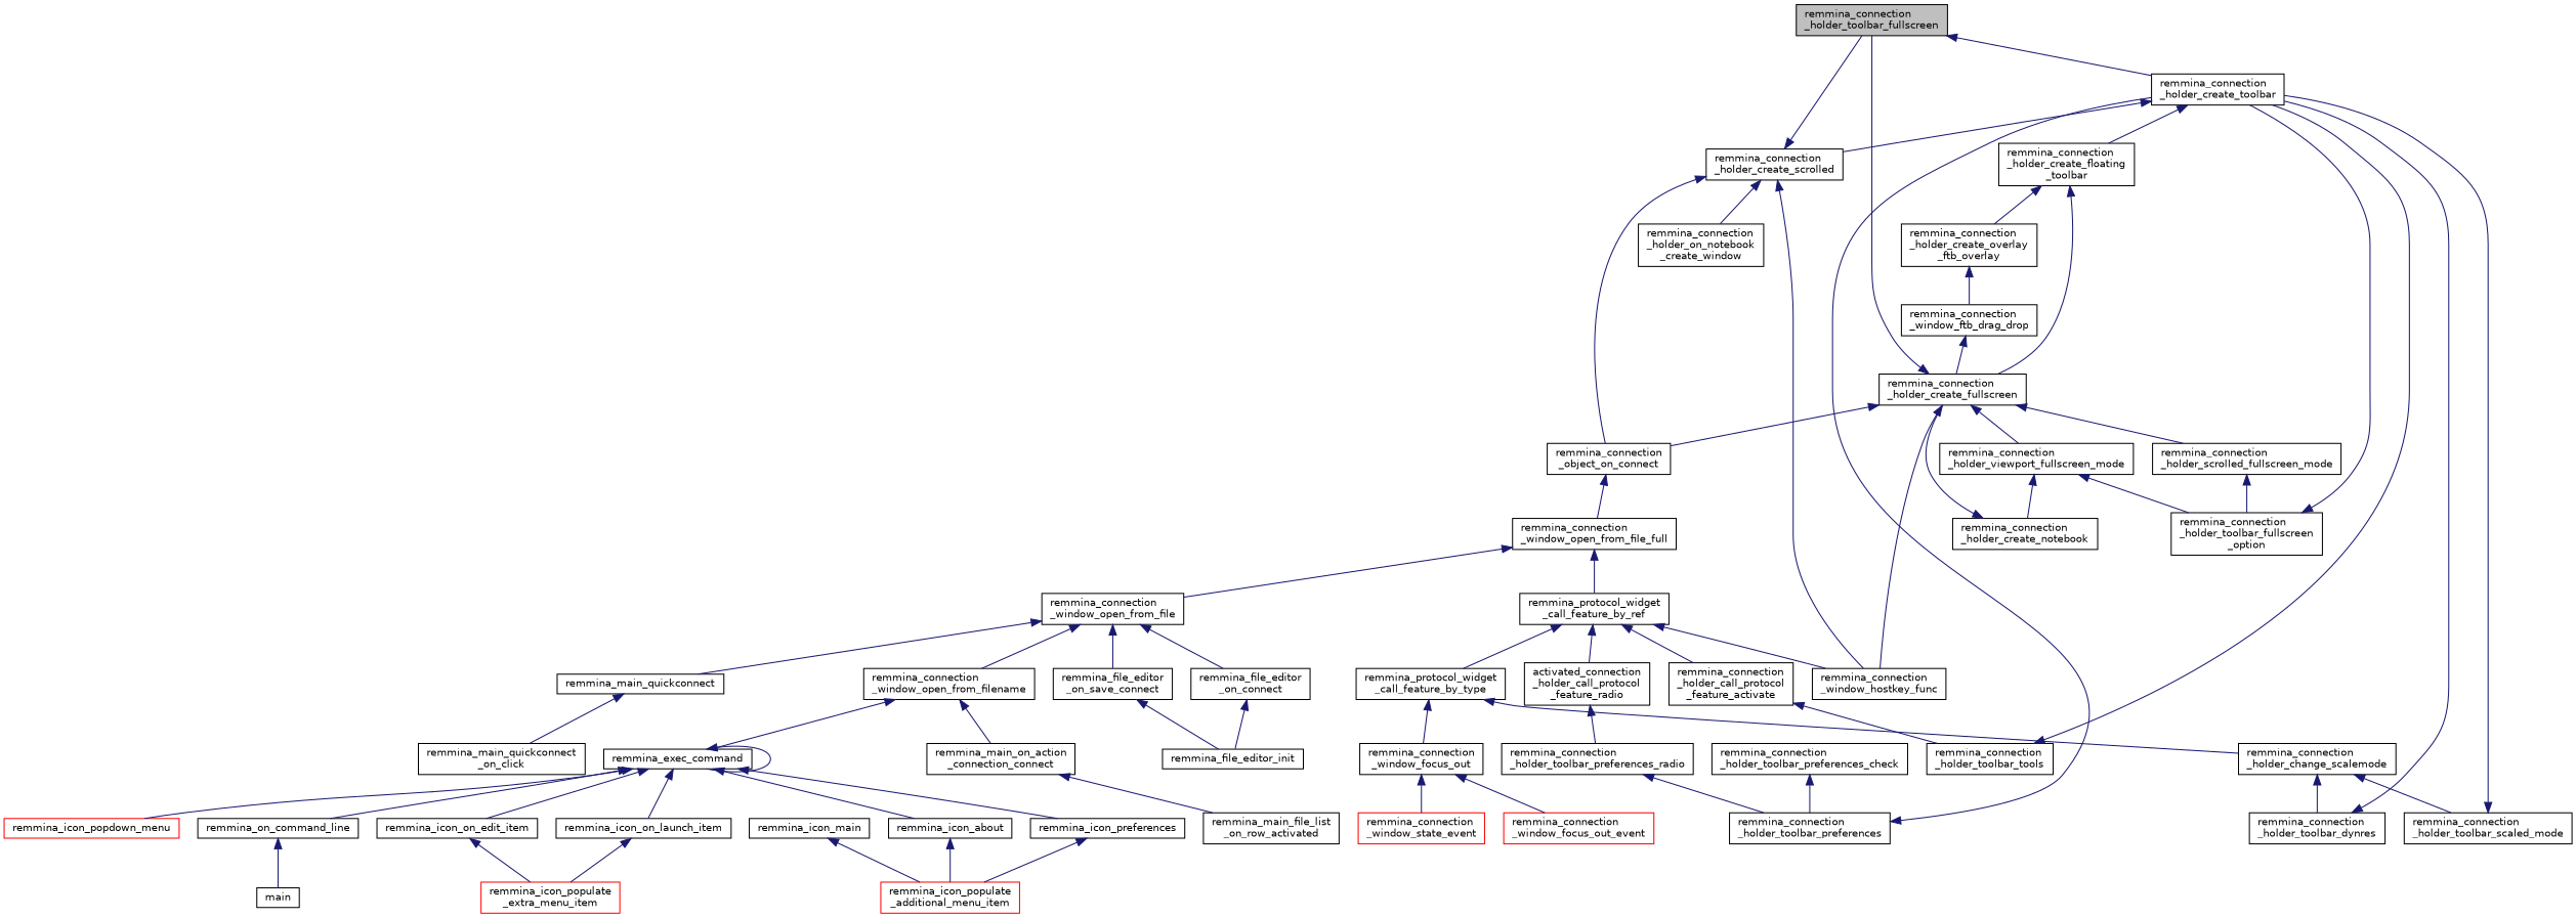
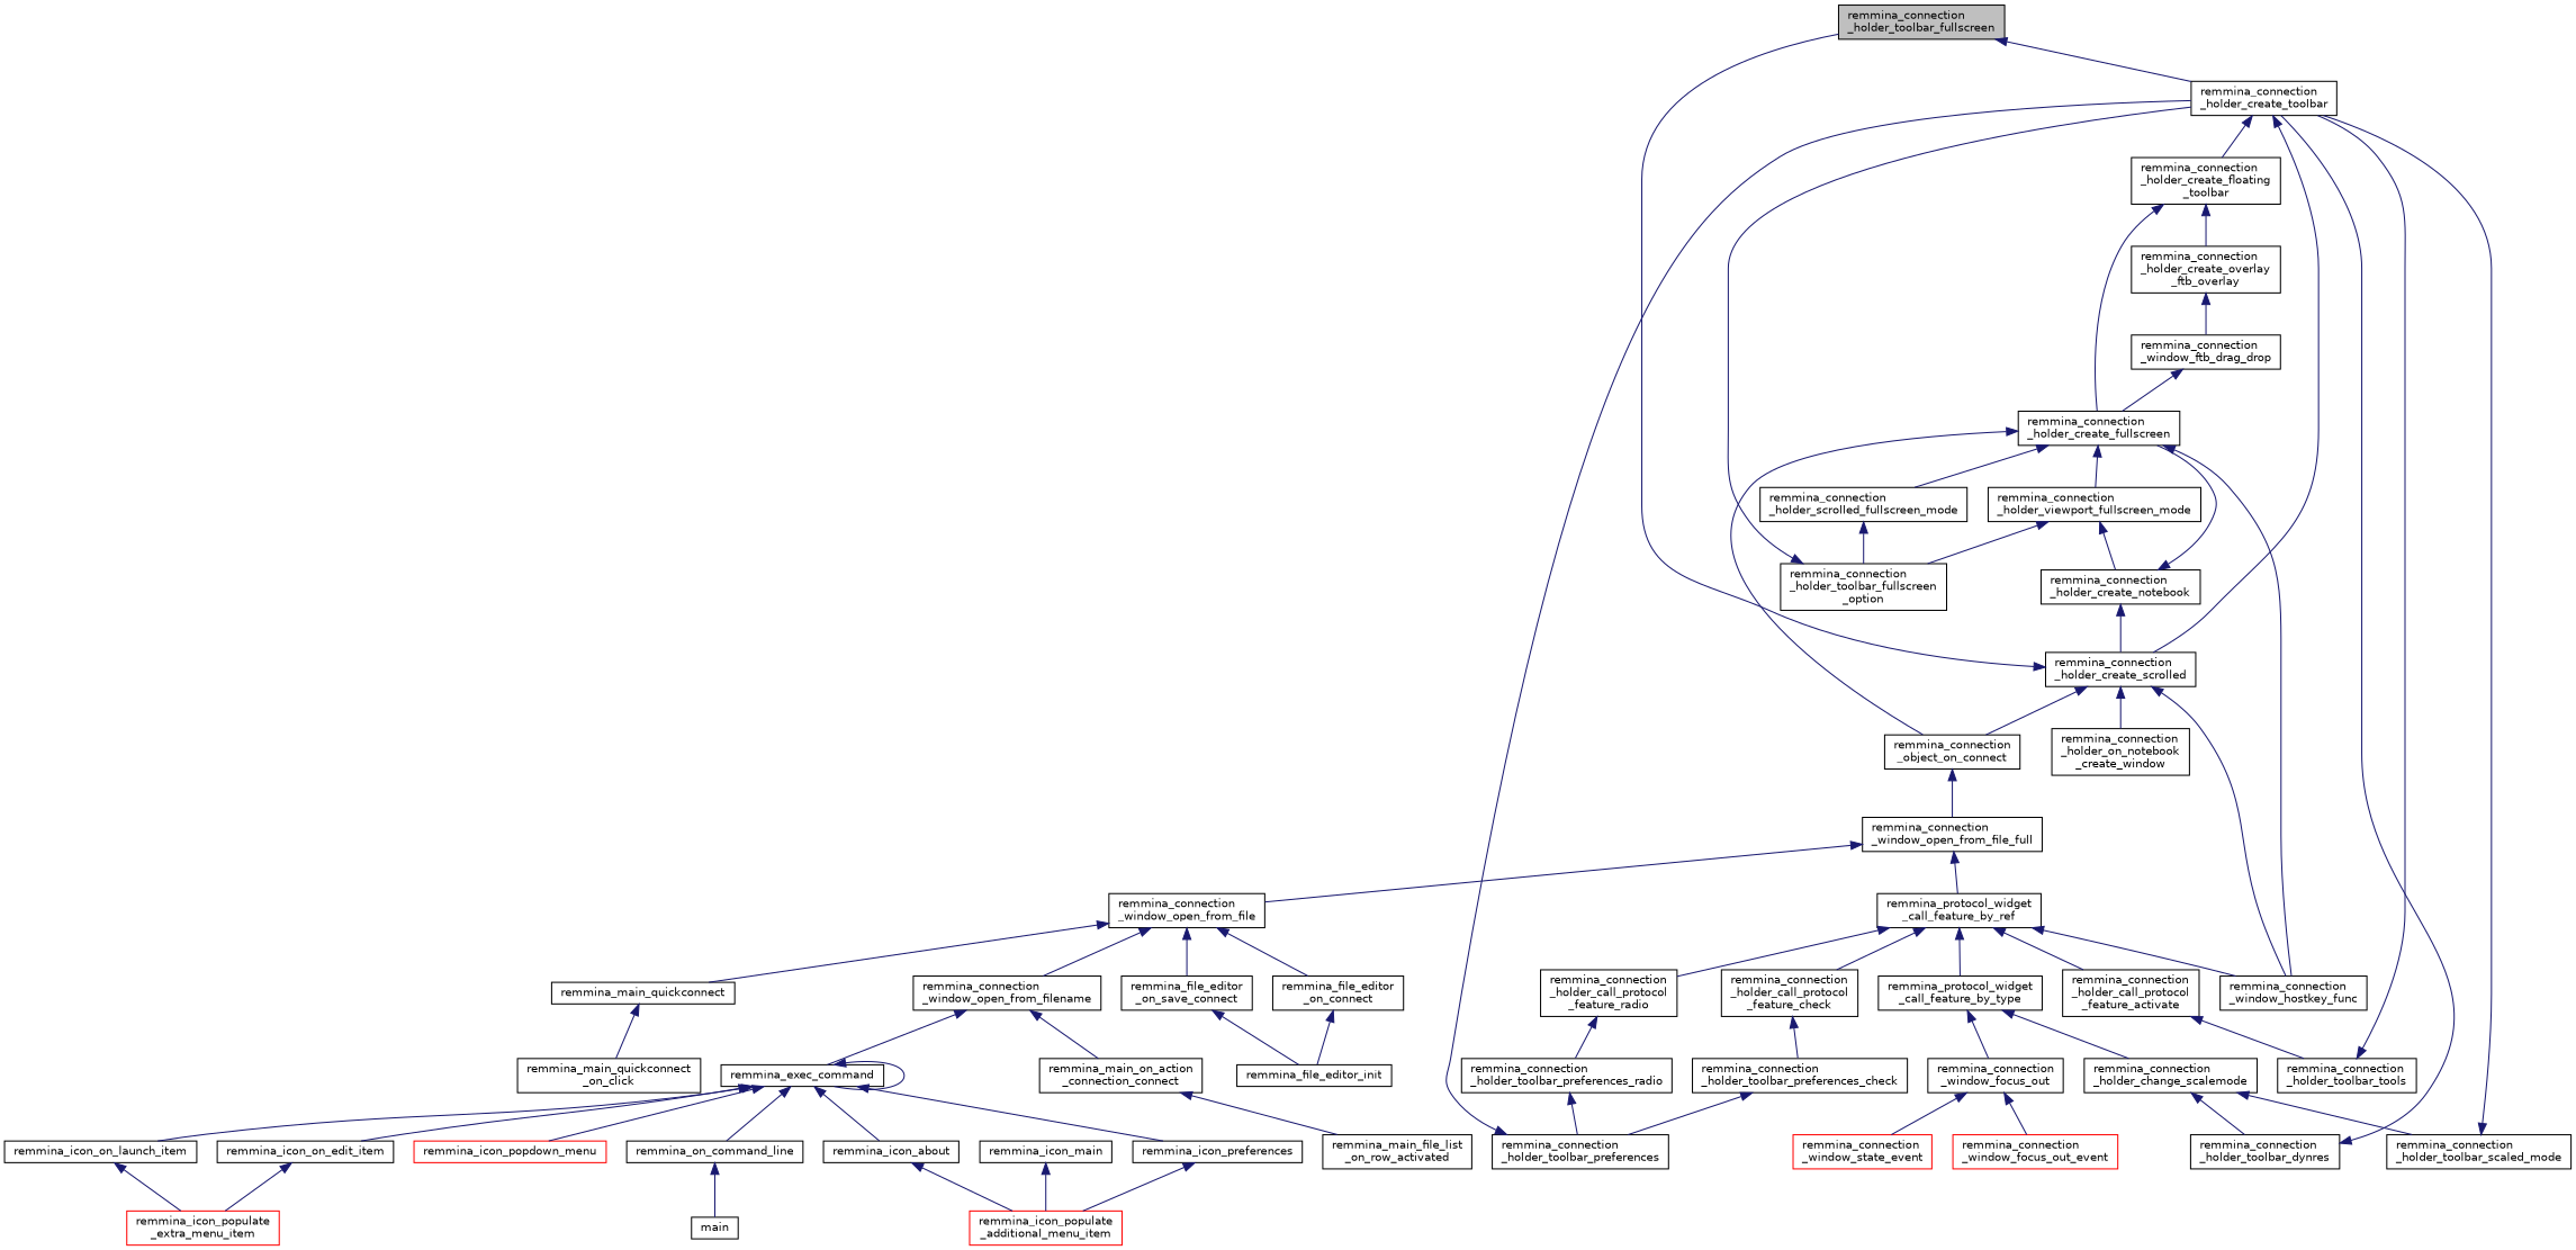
  digraph {
    rankdir=TB
    node [color=black fillcolor=white fontname=Helvetica fontsize=10 shape=record style=filled]
    edge [color=midnightblue dir=back fontname=Helvetica fontsize=10 labelfontname=Helvetica labelfontsize=10 style=solid]
    n1 [fillcolor=grey75 fontcolor=black height=0.2 label="remmina_connection\l_holder_toolbar_fullscreen" width=0.4]
    n2 [height=0.2 label="remmina_connection\l_holder_create_toolbar" width=0.4]
    n3 [height=0.2 label="remmina_connection\l_holder_create_floating\l_toolbar" width=0.4]
    n4 [height=0.2 label="remmina_connection\l_holder_create_scrolled" width=0.4]
    n5 [height=0.2 label="remmina_connection\l_holder_create_overlay\l_ftb_overlay" width=0.4]
    n6 [height=0.2 label="remmina_connection\l_holder_create_fullscreen" width=0.4]
    n7 [height=0.2 label="remmina_connection\l_window_hostkey_func" width=0.4]
    n8 [height=0.2 label="remmina_connection\l_object_on_connect" width=0.4]
    n9 [height=0.2 label="remmina_connection\l_holder_on_notebook\l_create_window" width=0.4]
    n10 [height=0.2 label="remmina_connection\l_window_ftb_drag_drop" width=0.4]
    n11 [height=0.2 label="remmina_connection\l_holder_viewport_fullscreen_mode" width=0.4]
    n12 [height=0.2 label="remmina_connection\l_holder_scrolled_fullscreen_mode" width=0.4]
    n13 [height=0.2 label="remmina_connection\l_holder_toolbar_fullscreen\l_option" width=0.4]
    n14 [height=0.2 label="remmina_connection\l_holder_create_notebook" width=0.4]
    n15 [height=0.2 label="remmina_connection\l_window_open_from_file_full" width=0.4]
    n16 [height=0.2 label="remmina_connection\l_window_open_from_file" width=0.4]
    n17 [height=0.2 label="remmina_protocol_widget\l_call_feature_by_ref" width=0.4]
    n18 [height=0.2 label="remmina_connection\l_window_open_from_filename" width=0.4]
    n19 [height=0.2 label="remmina_file_editor\l_on_connect" width=0.4]
    n20 [height=0.2 label="remmina_file_editor\l_on_save_connect" width=0.4]
    n21 [height=0.2 label=remmina_main_quickconnect width=0.4]
-   n22 [height=0.2 label="activated_connection\l_holder_call_protocol\l_feature_radio" width=0.4]
+   n22 [height=0.2 label="remmina_connection\l_holder_call_protocol\l_feature_radio" width=0.4]
+   n23 [height=0.2 label="remmina_connection\l_holder_call_protocol\l_feature_check" width=0.4]
    n24 [height=0.2 label="remmina_connection\l_holder_call_protocol\l_feature_activate" width=0.4]
    n25 [height=0.2 label="remmina_protocol_widget\l_call_feature_by_type" width=0.4]
    n26 [height=0.2 label=remmina_exec_command width=0.4]
    n27 [height=0.2 label="remmina_main_on_action\l_connection_connect" width=0.4]
    n28 [height=0.2 label=remmina_file_editor_init width=0.4]
    n29 [height=0.2 label="remmina_main_quickconnect\l_on_click" width=0.4]
    n30 [height=0.2 label=remmina_on_command_line width=0.4]
    n31 [height=0.2 label=remmina_icon_preferences width=0.4]
    n32 [height=0.2 label=remmina_icon_about width=0.4]
    n33 [height=0.2 label=remmina_icon_on_launch_item width=0.4]
    n34 [height=0.2 label=remmina_icon_on_edit_item width=0.4]
    n35 [color=red height=0.2 label=remmina_icon_popdown_menu width=0.4]
    n36 [height=0.2 label="remmina_main_file_list\l_on_row_activated" width=0.4]
    n37 [height=0.2 label=main width=0.4]
    n38 [height=0.2 label=remmina_icon_main width=0.4]
    n39 [color=red height=0.2 label="remmina_icon_populate\l_additional_menu_item" width=0.4]
    n40 [color=red height=0.2 label="remmina_icon_populate\l_extra_menu_item" width=0.4]
    n41 [height=0.2 label="remmina_connection\l_holder_toolbar_preferences_radio" width=0.4]
    n42 [height=0.2 label="remmina_connection\l_holder_toolbar_preferences_check" width=0.4]
    n43 [height=0.2 label="remmina_connection\l_holder_toolbar_tools" width=0.4]
    n44 [height=0.2 label="remmina_connection\l_holder_change_scalemode" width=0.4]
    n45 [height=0.2 label="remmina_connection\l_window_focus_out" width=0.4]
    n46 [height=0.2 label="remmina_connection\l_holder_toolbar_preferences" width=0.4]
    n47 [height=0.2 label="remmina_connection\l_holder_toolbar_dynres" width=0.4]
    n48 [height=0.2 label="remmina_connection\l_holder_toolbar_scaled_mode" width=0.4]
    n49 [color=red height=0.2 label="remmina_connection\l_window_focus_out_event" width=0.4]
    n50 [color=red height=0.2 label="remmina_connection\l_window_state_event" width=0.4]
    n1 -> n2
    n2 -> n3
    n2 -> n4
    n3 -> n5
    n3 -> n6
    n4 -> n1
    n4 -> n7
    n4 -> n8
    n4 -> n9
    n5 -> n10
-   n6 -> n1
    n6 -> n7
    n6 -> n8
    n6 -> n11
    n6 -> n12
    n8 -> n15
    n10 -> n6
    n11 -> n13
    n11 -> n14
    n12 -> n13
    n13 -> n2
+   n14 -> n4
    n14 -> n6
    n15 -> n16
    n15 -> n17
    n16 -> n18
    n16 -> n19
    n16 -> n20
    n16 -> n21
    n17 -> n7
    n17 -> n22
+   n17 -> n23
    n17 -> n24
    n17 -> n25
    n18 -> n26
    n18 -> n27
    n19 -> n28
    n20 -> n28
    n21 -> n29
    n22 -> n41
+   n23 -> n42
    n24 -> n43
    n25 -> n44
    n25 -> n45
    n26 -> n26
    n26 -> n30
    n26 -> n31
    n26 -> n32
    n26 -> n33
    n26 -> n34
    n26 -> n35
    n27 -> n36
    n30 -> n37
    n31 -> n39
    n32 -> n39
    n33 -> n40
    n34 -> n40
    n38 -> n39
    n41 -> n46
    n42 -> n46
    n43 -> n2
    n44 -> n47
    n44 -> n48
    n45 -> n49
    n45 -> n50
    n46 -> n2
    n47 -> n2
    n48 -> n2
  }
